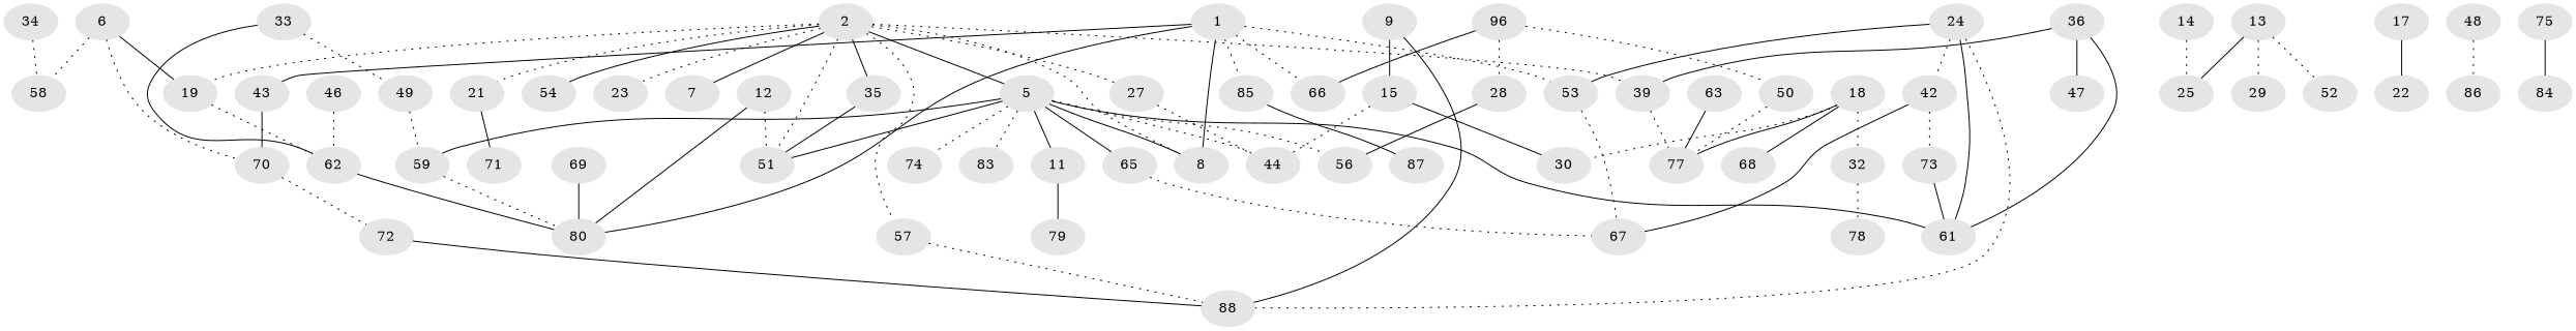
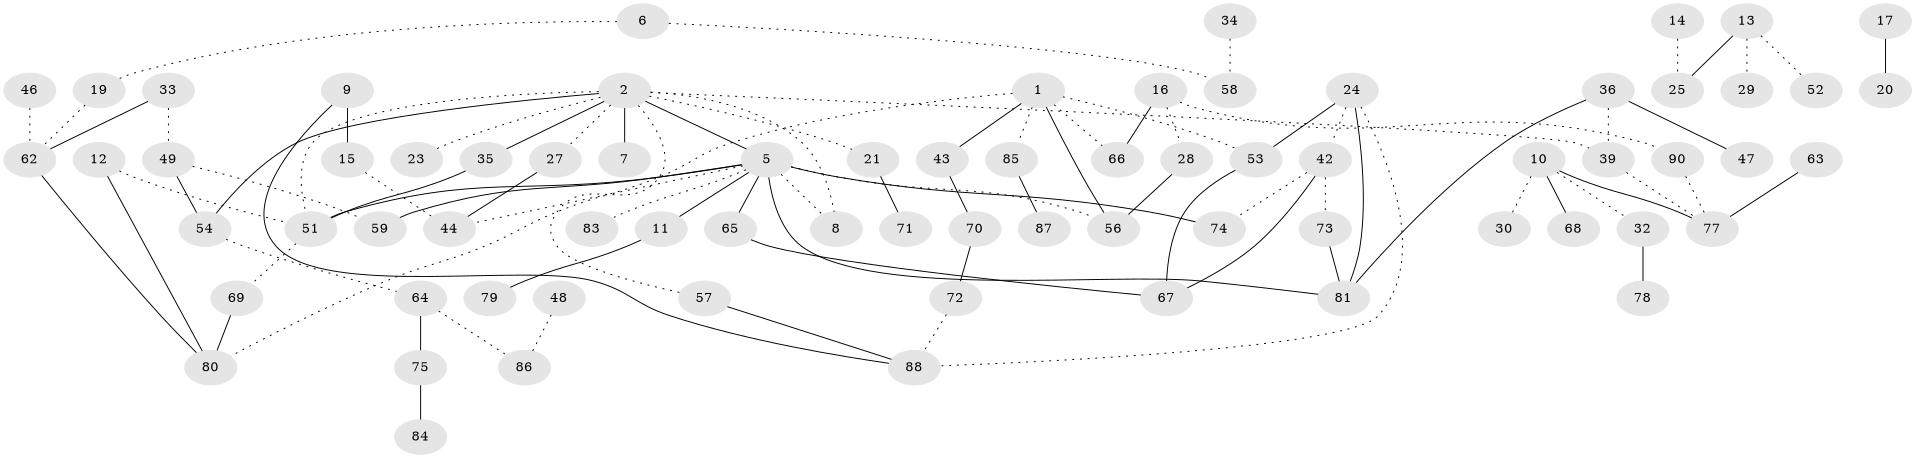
  graph {
    node [color=gray90 style=filled]
    edge [style=solid weight=1.0]
    1
    8
    43
    53
    66
    80
    85
    70
    67
    87
    2
    5
    7
    19
    21
    23
    27
    35
    39
    51
    54
    57
    11
    44
    56
    59
    65
    74
-   81 [label=61]
+   81
    83
    62
    71
    77
    69
+   64
    88
    79
    6
    58
    72
    9
    15
    30
    12
    13
    25
    29
    52
    14
-   16 [label=96]
+   16
    28
-   50
+   50 [label=90]
    17
-   20 [label=22]
-   18
+   20
+   18 [label=10]
    32
    68
    78
    24
    42
    73
    33
    49
    34
    36
    47
    46
    48
    86
    75
    63
    84
-   1 -- 8
+   1 -- 56
    1 -- 43
    1 -- 53 [style=dotted]
    1 -- 66 [style=dotted]
-   1 -- 80
+   1 -- 80 [style=dotted]
    1 -- 85 [style=dotted]
    43 -- 70
-   53 -- 67 [style=dotted]
+   53 -- 67
    85 -- 87
-   70 -- 72 [style=dotted]
+   70 -- 72
    2 -- 8 [style=dotted]
    2 -- 5
    2 -- 7
-   2 -- 19 [style=dotted]
    2 -- 21 [style=dotted]
    2 -- 23 [style=dotted]
    2 -- 27 [style=dotted]
    2 -- 35
    2 -- 39 [style=dotted]
    2 -- 51 [style=dotted]
    2 -- 54
    2 -- 57 [style=dotted]
-   5 -- 8
+   5 -- 8 [style=dotted]
    5 -- 51
    5 -- 11
    5 -- 44 [style=dotted]
    5 -- 56 [style=dotted]
    5 -- 59
    5 -- 65
-   5 -- 74 [style=dotted]
+   5 -- 74
    5 -- 81
    5 -- 83 [style=dotted]
    19 -- 62 [style=dotted]
    21 -- 71
-   27 -- 44 [style=dotted]
+   27 -- 44
    35 -- 51
    39 -- 77 [style=dotted]
-   57 -- 88 [style=dotted]
+   51 -- 69 [style=dotted]
+   54 -- 64 [style=dotted]
+   57 -- 88
    11 -- 79
-   59 -- 80 [style=dotted]
-   65 -- 67 [style=dotted]
+   65 -- 67
    62 -- 80
    69 -- 80
-   6 -- 70 [style=dotted]
-   6 -- 19
+   64 -- 86 [style=dotted]
+   64 -- 75
+   6 -- 19 [style=dotted]
    6 -- 58 [style=dotted]
-   72 -- 88
+   72 -- 88 [style=dotted]
    9 -- 88
    9 -- 15 [weight=2.0]
    15 -- 44 [style=dotted]
-   15 -- 30
    12 -- 80
    12 -- 51 [style=dotted]
    13 -- 25
    13 -- 29 [style=dotted]
    13 -- 52 [style=dotted]
    14 -- 25 [style=dotted]
    16 -- 66
    16 -- 28 [style=dotted]
    16 -- 50 [style=dotted]
    28 -- 56
    50 -- 77 [style=dotted]
    17 -- 20
    18 -- 77
    18 -- 30 [style=dotted]
    18 -- 32 [style=dotted]
    18 -- 68
-   32 -- 78 [style=dotted]
+   32 -- 78
    24 -- 53
    24 -- 81
    24 -- 88 [style=dotted]
    24 -- 42 [style=dotted]
    42 -- 67
+   42 -- 74 [style=dotted]
    42 -- 73 [style=dotted]
    73 -- 81
    33 -- 62
    33 -- 49 [style=dotted]
+   49 -- 54
    49 -- 59 [style=dotted]
    34 -- 58 [style=dotted]
-   36 -- 39
+   36 -- 39 [style=dotted]
    36 -- 81
    36 -- 47
    46 -- 62 [style=dotted]
    48 -- 86 [style=dotted]
    75 -- 84
    63 -- 77
  }
